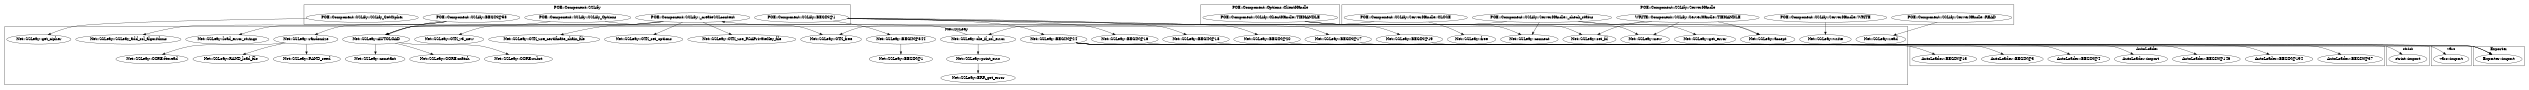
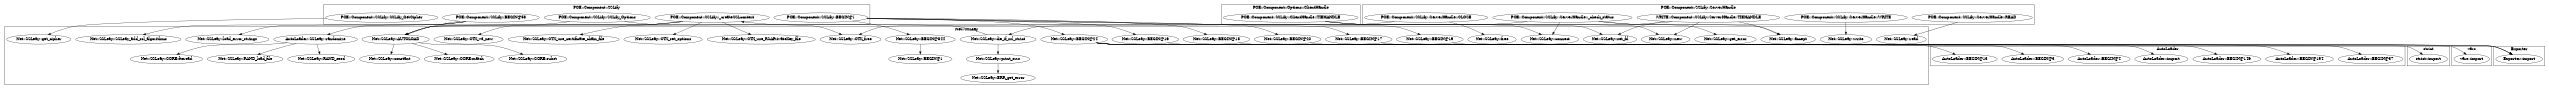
  digraph {
    "POE::Component::SSLify::BEGIN@1"
    "POE::Component::SSLify::_createSSLcontext"
    "POE::Component::SSLify::BEGIN@58"
    "POE::Component::SSLify::SSLify_Options"
    "POE::Component::SSLify::SSLify_GetCipher"
    "POE::Component::SSLify::ClientHandle::TIEHANDLE"
    "Exporter::import"
    "strict::import"
    "AutoLoader::BEGIN@3"
    "AutoLoader::BEGIN@13"
    "AutoLoader::BEGIN@37"
    "AutoLoader::BEGIN@194"
    "AutoLoader::BEGIN@146"
    "AutoLoader::import"
    "AutoLoader::BEGIN@4"
    "vars::import"
    "POE::Component::SSLify::ServerHandle::READ"
    n18 [label="WRITE::Component::SSLify::ServerHandle::TIEHANDLE"]
    "POE::Component::SSLify::ServerHandle::CLOSE"
    "POE::Component::SSLify::ServerHandle::_check_status"
    "POE::Component::SSLify::ServerHandle::WRITE"
    "Net::SSLeay::BEGIN@24"
    "Net::SSLeay::CTX_set_options"
    "Net::SSLeay::BEGIN@16"
    "Net::SSLeay::AUTOLOAD"
    "Net::SSLeay::print_errs"
    "Net::SSLeay::RAND_load_file"
    "Net::SSLeay::CTX_use_RSAPrivateKey_file"
    "Net::SSLeay::get_error"
    "Net::SSLeay::BEGIN@18"
    "Net::SSLeay::BEGIN@20"
    "Net::SSLeay::load_error_strings"
    "Net::SSLeay::SSLeay_add_ssl_algorithms"
    n34 [label="Net::SSLeay::BEGIN@844"]
    "Net::SSLeay::CORE:subst"
    "Net::SSLeay::constant"
    "Net::SSLeay::CTX_v3_new"
    "Net::SSLeay::write"
    "Net::SSLeay::BEGIN@17"
-   "Net::SSLeay::randomize"
+   "Net::SSLeay::randomize" [label="AutoLoader::SSLeay::randomize"]
    "Net::SSLeay::ERR_get_error"
    "Net::SSLeay::read"
    "Net::SSLeay::connect"
    "Net::SSLeay::BEGIN@19"
    "Net::SSLeay::RAND_seed"
    "Net::SSLeay::new"
    "Net::SSLeay::CTX_use_certificate_chain_file"
    "Net::SSLeay::set_fd"
-   "Net::SSLeay::die_if_ssl_error"
+   "Net::SSLeay::die_if_ssl_error" [label="Net::SSLeay::die_if_ssl_strict"]
    "Net::SSLeay::BEGIN@1"
    "Net::SSLeay::CORE:match"
    "Net::SSLeay::CORE:fteread"
    "Net::SSLeay::accept"
    "Net::SSLeay::free"
    "Net::SSLeay::get_cipher"
    "Net::SSLeay::CTX_free"
    subgraph cluster_1 {
      label="POE::Component::SSLify"
      "POE::Component::SSLify::BEGIN@1"
      "POE::Component::SSLify::_createSSLcontext"
      "POE::Component::SSLify::BEGIN@58"
      "POE::Component::SSLify::SSLify_Options"
      "POE::Component::SSLify::SSLify_GetCipher"
    }
    subgraph cluster_2 {
      label="POE::Component::Options::ClientHandle"
      "POE::Component::SSLify::ClientHandle::TIEHANDLE"
    }
    subgraph cluster_3 {
      label=Exporter
      "Exporter::import"
    }
    subgraph cluster_4 {
      label="strict"
      "strict::import"
    }
    subgraph cluster_5 {
      label=AutoLoader
      "AutoLoader::BEGIN@3"
      "AutoLoader::BEGIN@13"
      "AutoLoader::BEGIN@37"
      "AutoLoader::BEGIN@194"
      "AutoLoader::BEGIN@146"
      "AutoLoader::import"
      "AutoLoader::BEGIN@4"
    }
    subgraph cluster_6 {
      label=vars
      "vars::import"
    }
    subgraph cluster_7 {
      label="POE::Component::SSLify::ServerHandle"
      "POE::Component::SSLify::ServerHandle::READ"
      n18
      "POE::Component::SSLify::ServerHandle::CLOSE"
      "POE::Component::SSLify::ServerHandle::_check_status"
      "POE::Component::SSLify::ServerHandle::WRITE"
    }
    subgraph cluster_8 {
      label="Net::SSLeay"
      "Net::SSLeay::BEGIN@24"
      "Net::SSLeay::CTX_set_options"
      "Net::SSLeay::BEGIN@16"
      "Net::SSLeay::AUTOLOAD"
      "Net::SSLeay::print_errs"
      "Net::SSLeay::RAND_load_file"
      "Net::SSLeay::CTX_use_RSAPrivateKey_file"
      "Net::SSLeay::get_error"
      "Net::SSLeay::BEGIN@18"
      "Net::SSLeay::BEGIN@20"
      "Net::SSLeay::load_error_strings"
      "Net::SSLeay::SSLeay_add_ssl_algorithms"
      n34
      "Net::SSLeay::CORE:subst"
      "Net::SSLeay::constant"
      "Net::SSLeay::CTX_v3_new"
      "Net::SSLeay::write"
      "Net::SSLeay::BEGIN@17"
      "Net::SSLeay::randomize"
      "Net::SSLeay::ERR_get_error"
      "Net::SSLeay::read"
      "Net::SSLeay::connect"
      "Net::SSLeay::BEGIN@19"
      "Net::SSLeay::RAND_seed"
      "Net::SSLeay::new"
      "Net::SSLeay::CTX_use_certificate_chain_file"
      "Net::SSLeay::set_fd"
      "Net::SSLeay::die_if_ssl_error"
      "Net::SSLeay::BEGIN@1"
      "Net::SSLeay::CORE:match"
      "Net::SSLeay::CORE:fteread"
      "Net::SSLeay::accept"
      "Net::SSLeay::free"
      "Net::SSLeay::get_cipher"
      "Net::SSLeay::CTX_free"
    }
    "POE::Component::SSLify::BEGIN@1" -> "Net::SSLeay::BEGIN@24"
    "POE::Component::SSLify::BEGIN@1" -> "Net::SSLeay::BEGIN@16"
    "POE::Component::SSLify::BEGIN@1" -> "Net::SSLeay::BEGIN@18"
    "POE::Component::SSLify::BEGIN@1" -> "Net::SSLeay::BEGIN@20"
    "POE::Component::SSLify::BEGIN@1" -> n34
    "POE::Component::SSLify::BEGIN@1" -> "Net::SSLeay::BEGIN@17"
    "POE::Component::SSLify::BEGIN@1" -> "Net::SSLeay::BEGIN@19"
    "POE::Component::SSLify::_createSSLcontext" -> "Net::SSLeay::CTX_set_options"
    "POE::Component::SSLify::_createSSLcontext" -> "Net::SSLeay::AUTOLOAD"
    "POE::Component::SSLify::_createSSLcontext" -> "Net::SSLeay::CTX_use_RSAPrivateKey_file"
    "POE::Component::SSLify::_createSSLcontext" -> "Net::SSLeay::CTX_v3_new"
    "POE::Component::SSLify::_createSSLcontext" -> "Net::SSLeay::CTX_use_certificate_chain_file"
    "POE::Component::SSLify::BEGIN@58" -> "Net::SSLeay::AUTOLOAD"
    "POE::Component::SSLify::BEGIN@58" -> "Net::SSLeay::load_error_strings"
    "POE::Component::SSLify::BEGIN@58" -> "Net::SSLeay::SSLeay_add_ssl_algorithms"
    "POE::Component::SSLify::BEGIN@58" -> "Net::SSLeay::randomize"
    "POE::Component::SSLify::SSLify_Options" -> "Net::SSLeay::AUTOLOAD"
    "POE::Component::SSLify::SSLify_Options" -> "Net::SSLeay::CTX_free"
    "POE::Component::SSLify::SSLify_GetCipher" -> "Net::SSLeay::get_cipher"
    "POE::Component::SSLify::ClientHandle::TIEHANDLE" -> "Net::SSLeay::connect"
    "POE::Component::SSLify::ClientHandle::TIEHANDLE" -> "Net::SSLeay::new"
    "POE::Component::SSLify::ClientHandle::TIEHANDLE" -> "Net::SSLeay::set_fd"
    "POE::Component::SSLify::ServerHandle::READ" -> "Net::SSLeay::read"
    n18 -> "Net::SSLeay::new"
    n18 -> "Net::SSLeay::set_fd"
    n18 -> "Net::SSLeay::die_if_ssl_error"
    n18 -> "Net::SSLeay::accept"
    "POE::Component::SSLify::ServerHandle::CLOSE" -> "Net::SSLeay::free"
    "POE::Component::SSLify::ServerHandle::CLOSE" -> "Net::SSLeay::CTX_free"
    "POE::Component::SSLify::ServerHandle::_check_status" -> "Net::SSLeay::AUTOLOAD"
    "POE::Component::SSLify::ServerHandle::_check_status" -> "Net::SSLeay::get_error"
    "POE::Component::SSLify::ServerHandle::_check_status" -> "Net::SSLeay::connect"
    "POE::Component::SSLify::ServerHandle::_check_status" -> "Net::SSLeay::accept"
    "POE::Component::SSLify::ServerHandle::WRITE" -> "Net::SSLeay::write"
    "Net::SSLeay::BEGIN@24" -> "AutoLoader::BEGIN@3"
    "Net::SSLeay::BEGIN@24" -> "AutoLoader::BEGIN@13"
    "Net::SSLeay::BEGIN@24" -> "AutoLoader::BEGIN@37"
    "Net::SSLeay::BEGIN@24" -> "AutoLoader::BEGIN@194"
    "Net::SSLeay::BEGIN@24" -> "AutoLoader::BEGIN@146"
    "Net::SSLeay::BEGIN@24" -> "AutoLoader::import"
    "Net::SSLeay::BEGIN@24" -> "AutoLoader::BEGIN@4"
    "Net::SSLeay::BEGIN@16" -> "strict::import"
    "Net::SSLeay::AUTOLOAD" -> "Net::SSLeay::CORE:subst"
    "Net::SSLeay::AUTOLOAD" -> "Net::SSLeay::constant"
    "Net::SSLeay::AUTOLOAD" -> "Net::SSLeay::CORE:match"
    "Net::SSLeay::print_errs" -> "Net::SSLeay::ERR_get_error"
    "Net::SSLeay::BEGIN@18" -> "vars::import"
    "Net::SSLeay::BEGIN@20" -> "Exporter::import"
    n34 -> "Net::SSLeay::BEGIN@1"
    "Net::SSLeay::BEGIN@17" -> "Exporter::import"
    "Net::SSLeay::randomize" -> "Net::SSLeay::RAND_load_file"
    "Net::SSLeay::randomize" -> "Net::SSLeay::RAND_seed"
    "Net::SSLeay::randomize" -> "Net::SSLeay::CORE:fteread"
    "Net::SSLeay::BEGIN@19" -> "Exporter::import"
    "Net::SSLeay::die_if_ssl_error" -> "POE::Component::SSLify::_createSSLcontext"
    "Net::SSLeay::die_if_ssl_error" -> "Net::SSLeay::print_errs"
  }
